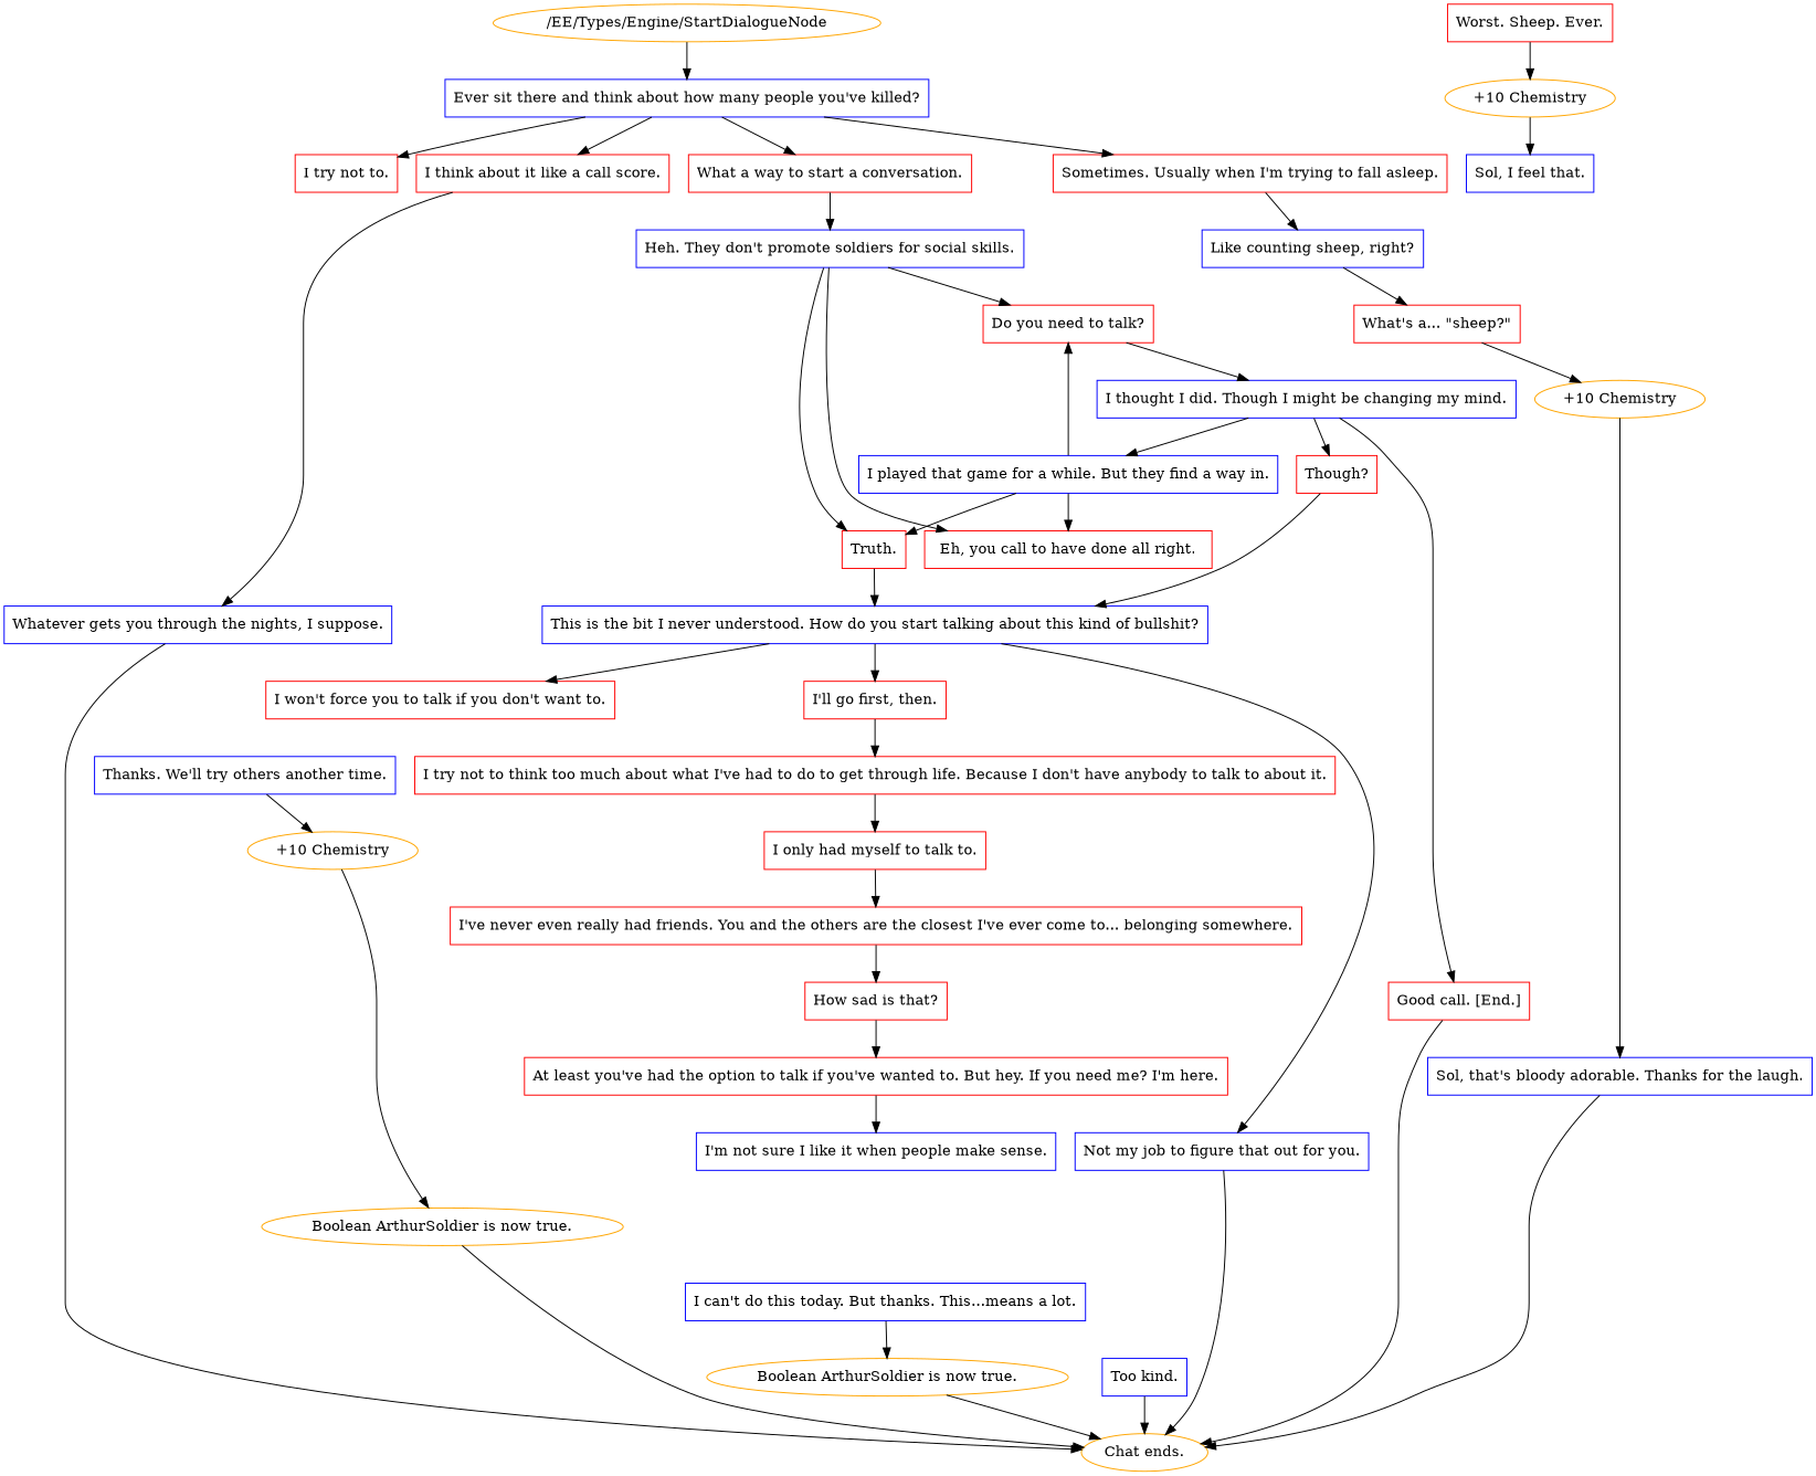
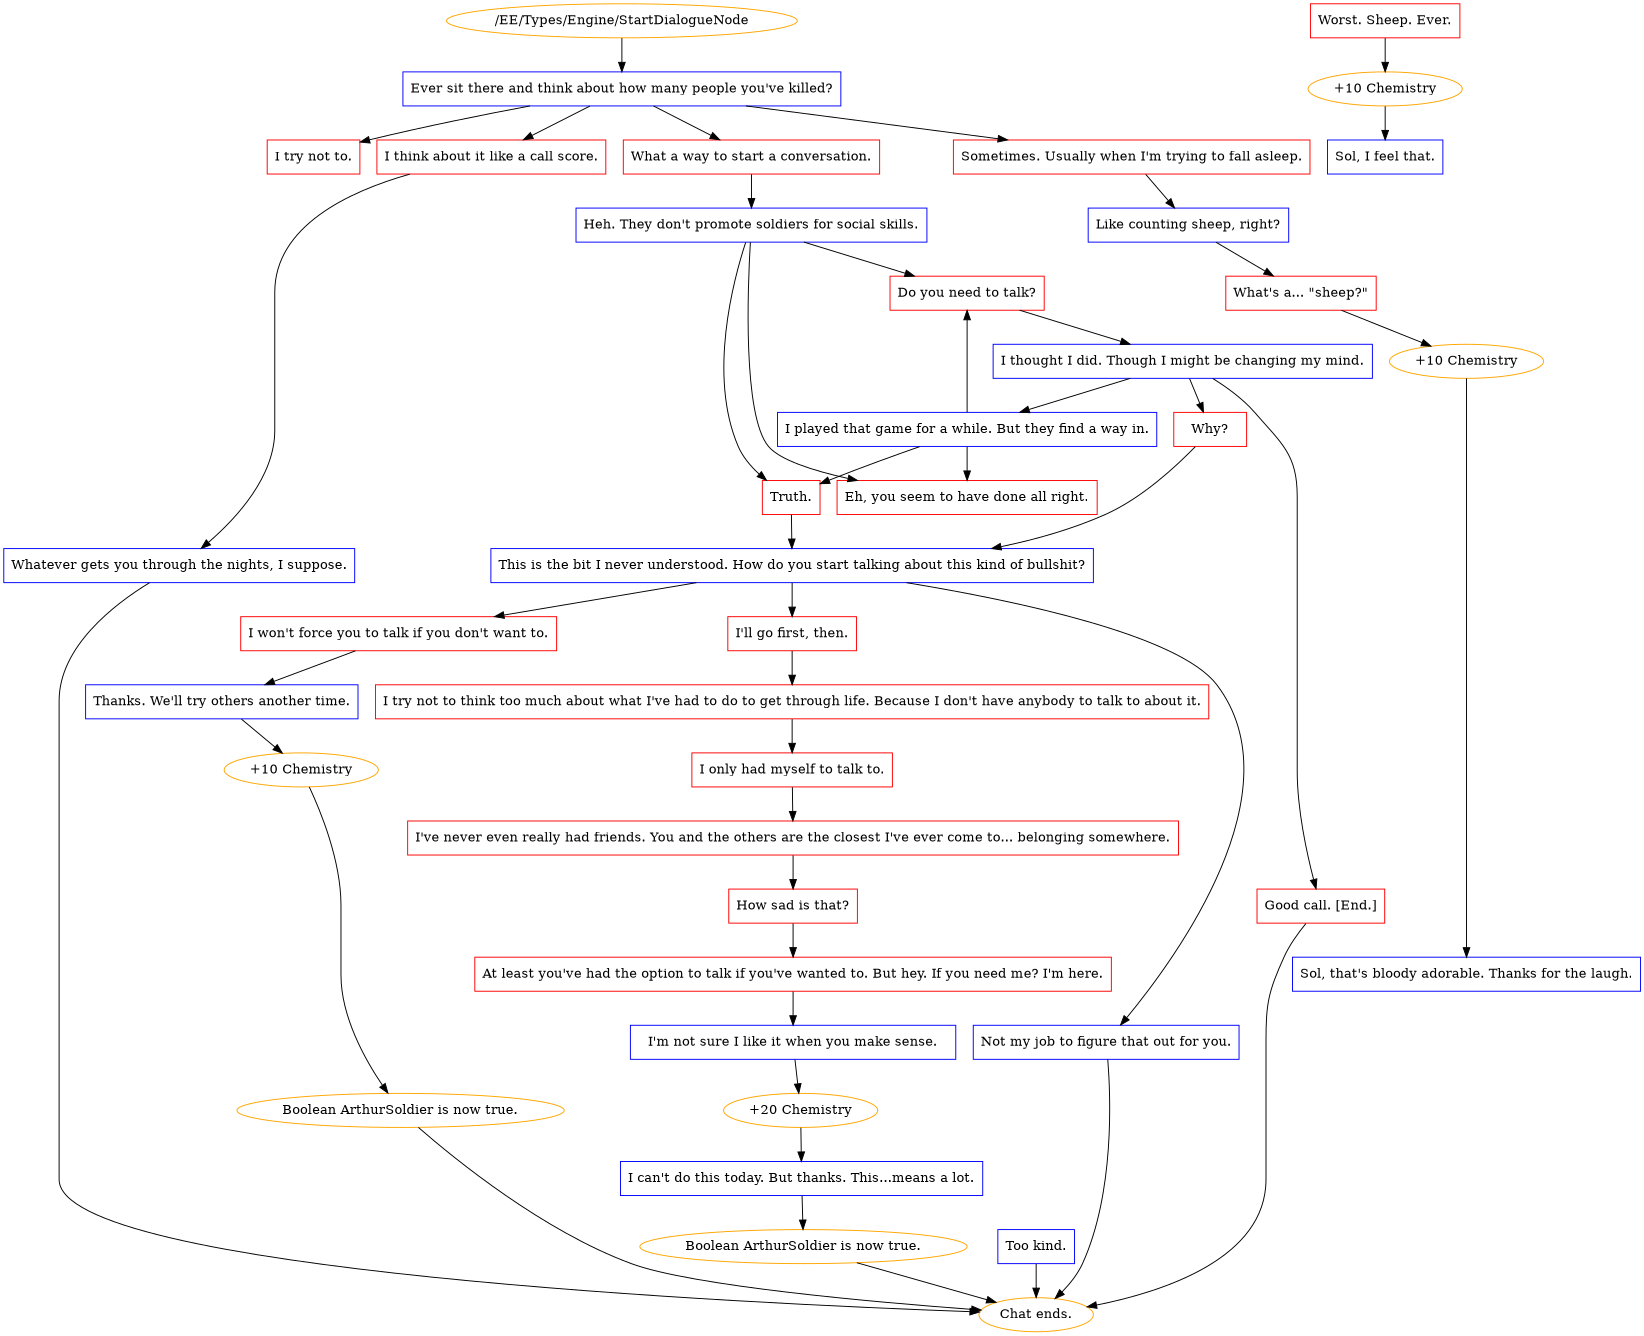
  digraph {
    node [color=red shape=box]
    n1 [color=orange label="/EE/Types/Engine/StartDialogueNode" shape=""]
    n2 [color=blue label="Ever sit there and think about how many people you've killed?"]
    n3 [label="I try not to."]
    n4 [label="What a way to start a conversation."]
    n5 [label="Sometimes. Usually when I'm trying to fall asleep."]
    n6 [label="I think about it like a call score."]
    n7 [color=blue label="Heh. They don't promote soldiers for social skills."]
    n8 [color=blue label="Like counting sheep, right?"]
    n9 [color=blue label="Whatever gets you through the nights, I suppose."]
    n10 [color=blue label="I played that game for a while. But they find a way in."]
    n11 [label="Do you need to talk?"]
    n12 [label="Truth."]
-   n13 [label="Eh, you call to have done all right."]
+   n13 [label="Eh, you seem to have done all right."]
    n14 [label="What's a... \"sheep?\""]
    "Chat ends." [color=orange shape=""]
    n16 [color=blue label="I thought I did. Though I might be changing my mind."]
    n17 [color=blue label="This is the bit I never understood. How do you start talking about this kind of bullshit?"]
    n18 [label="Worst. Sheep. Ever."]
    n19 [color=orange label="+10 Chemistry" shape=""]
    n20 [color=orange label="+10 Chemistry" shape=""]
-   n21 [label="Though?"]
+   n21 [label="Why?"]
    n22 [label="Good call. [End.]"]
    n23 [label="I won't force you to talk if you don't want to."]
    n24 [label="I'll go first, then."]
    n25 [color=blue label="Not my job to figure that out for you."]
    n26 [color=blue label="Too kind."]
    n27 [color=blue label="Sol, I feel that."]
    n28 [color=blue label="Sol, that's bloody adorable. Thanks for the laugh."]
    n29 [color=blue label="Thanks. We'll try others another time."]
    n30 [label="I try not to think too much about what I've had to do to get through life. Because I don't have anybody to talk to about it."]
    n31 [color=orange label="+10 Chemistry" shape=""]
    n32 [label="I only had myself to talk to."]
    n33 [color=orange label="Boolean ArthurSoldier is now true." shape=""]
    n34 [label="I've never even really had friends. You and the others are the closest I've ever come to... belonging somewhere."]
    n35 [label="How sad is that?"]
    n36 [label="At least you've had the option to talk if you've wanted to. But hey. If you need me? I'm here."]
-   n37 [color=blue label="I'm not sure I like it when people make sense."]
+   n37 [color=blue label="I'm not sure I like it when you make sense."]
+   n38 [color=orange label="+20 Chemistry" shape=""]
    n39 [color=blue label="I can't do this today. But thanks. This...means a lot."]
    n40 [color=orange label="Boolean ArthurSoldier is now true." shape=""]
    n1 -> n2
    n2 -> n3
    n2 -> n4
    n2 -> n5
    n2 -> n6
    n4 -> n7
    n5 -> n8
    n6 -> n9
    n7 -> n11
    n7 -> n12
    n7 -> n13
    n8 -> n14
    n9 -> "Chat ends."
    n10 -> n11
    n10 -> n12
    n10 -> n13
    n11 -> n16
    n12 -> n17
    n14 -> n20
    n16 -> n10
    n16 -> n21
    n16 -> n22
    n17 -> n23
    n17 -> n24
    n17 -> n25
    n18 -> n19
    n19 -> n27
    n20 -> n28
    n21 -> n17
    n22 -> "Chat ends."
+   n23 -> n29
    n24 -> n30
    n25 -> "Chat ends."
    n26 -> "Chat ends."
-   n28 -> "Chat ends."
    n29 -> n31
    n30 -> n32
    n31 -> n33
    n32 -> n34
    n33 -> "Chat ends."
    n34 -> n35
    n35 -> n36
    n36 -> n37
+   n37 -> n38
+   n38 -> n39
    n39 -> n40
    n40 -> "Chat ends."
  }
